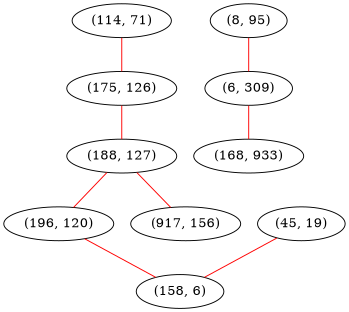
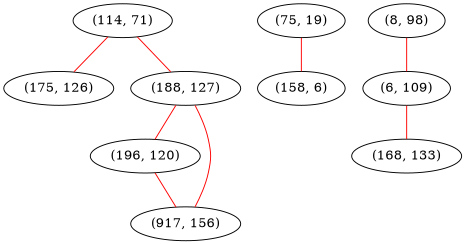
  graph {
    edge [color=red weight=1]
    n1 [label="(114, 71)"]
    "(175, 126)"
    "(188, 127)"
-   "(45, 19)"
+   "(45, 19)" [label="(75, 19)"]
    "(158, 6)"
-   "(8, 98)" [label="(8, 95)"]
-   "(6, 109)" [label="(6, 309)"]
-   "(168, 133)" [label="(168, 933)"]
+   "(8, 98)"
+   "(6, 109)"
+   "(168, 133)"
    "(196, 120)"
    n10 [label="(917, 156)"]
    n1 -- "(175, 126)"
-   "(175, 126)" -- "(188, 127)"
+   n1 -- "(188, 127)"
    "(188, 127)" -- "(196, 120)"
    "(188, 127)" -- n10
    "(45, 19)" -- "(158, 6)"
    "(8, 98)" -- "(6, 109)"
    "(6, 109)" -- "(168, 133)"
-   "(196, 120)" -- "(158, 6)"
+   "(196, 120)" -- n10
  }
